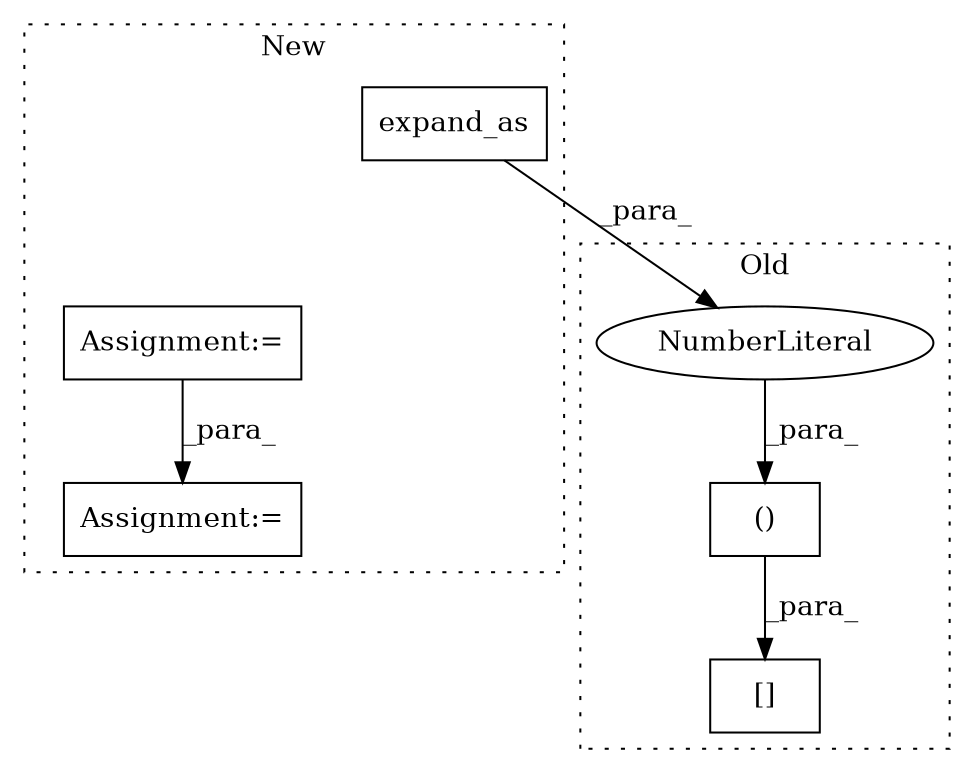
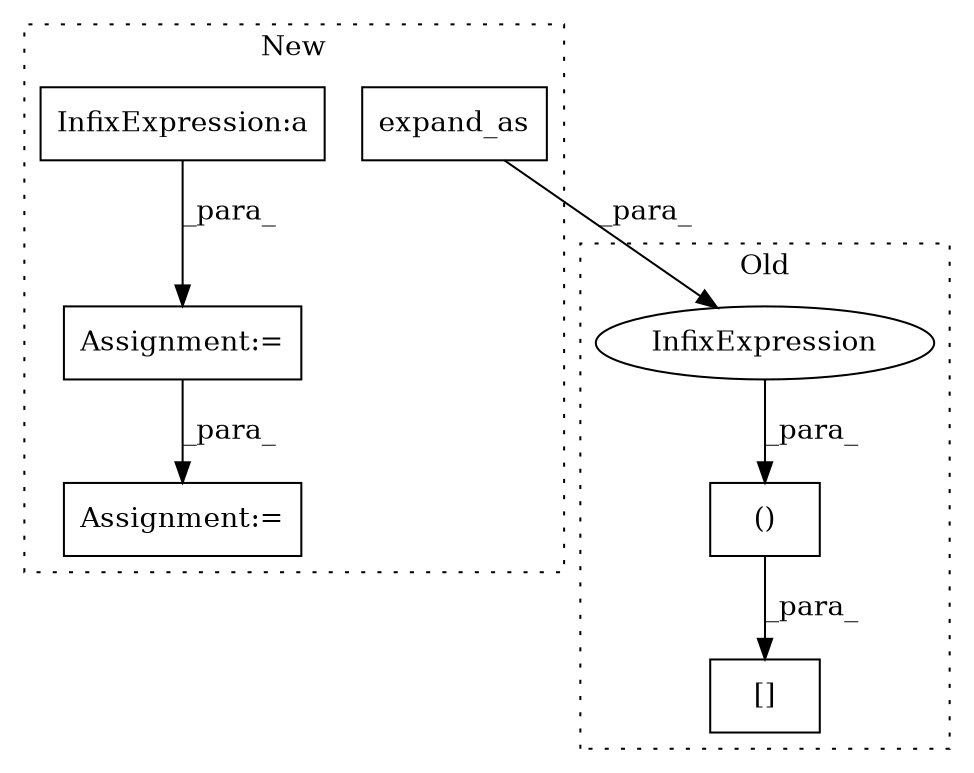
  digraph {
    node [a=7 l=1 s=4388 shape=box]
    n1 [a=106 l=59 label="()"]
    n2 [a=2 l="17,2" label="[]" s="4371,4447"]
-   n3 [a=34 label=NumberLiteral shape=ellipse]
+   n3 [a=34 label=InfixExpression shape=ellipse]
    n4 [a=32 l="10,1" label=expand_as s="4756,4769"]
    n5 [label="Assignment:=" s=4783]
    n6 [label="Assignment:=" s=4624]
+   n7 [a=27 l=3 label="InfixExpression:a" s=4629]
    subgraph cluster_1 {
      label=Old
      style=dotted
      n1
      n2
      n3
    }
    subgraph cluster_2 {
      label=New
      style=dotted
      n4
      n5
      n6
+     n7
    }
    n1 -> n2 [label=_para_]
    n3 -> n1 [label=_para_]
    n4 -> n3 [label=_para_]
    n6 -> n5 [label=_para_]
+   n7 -> n6 [label=_para_]
  }
